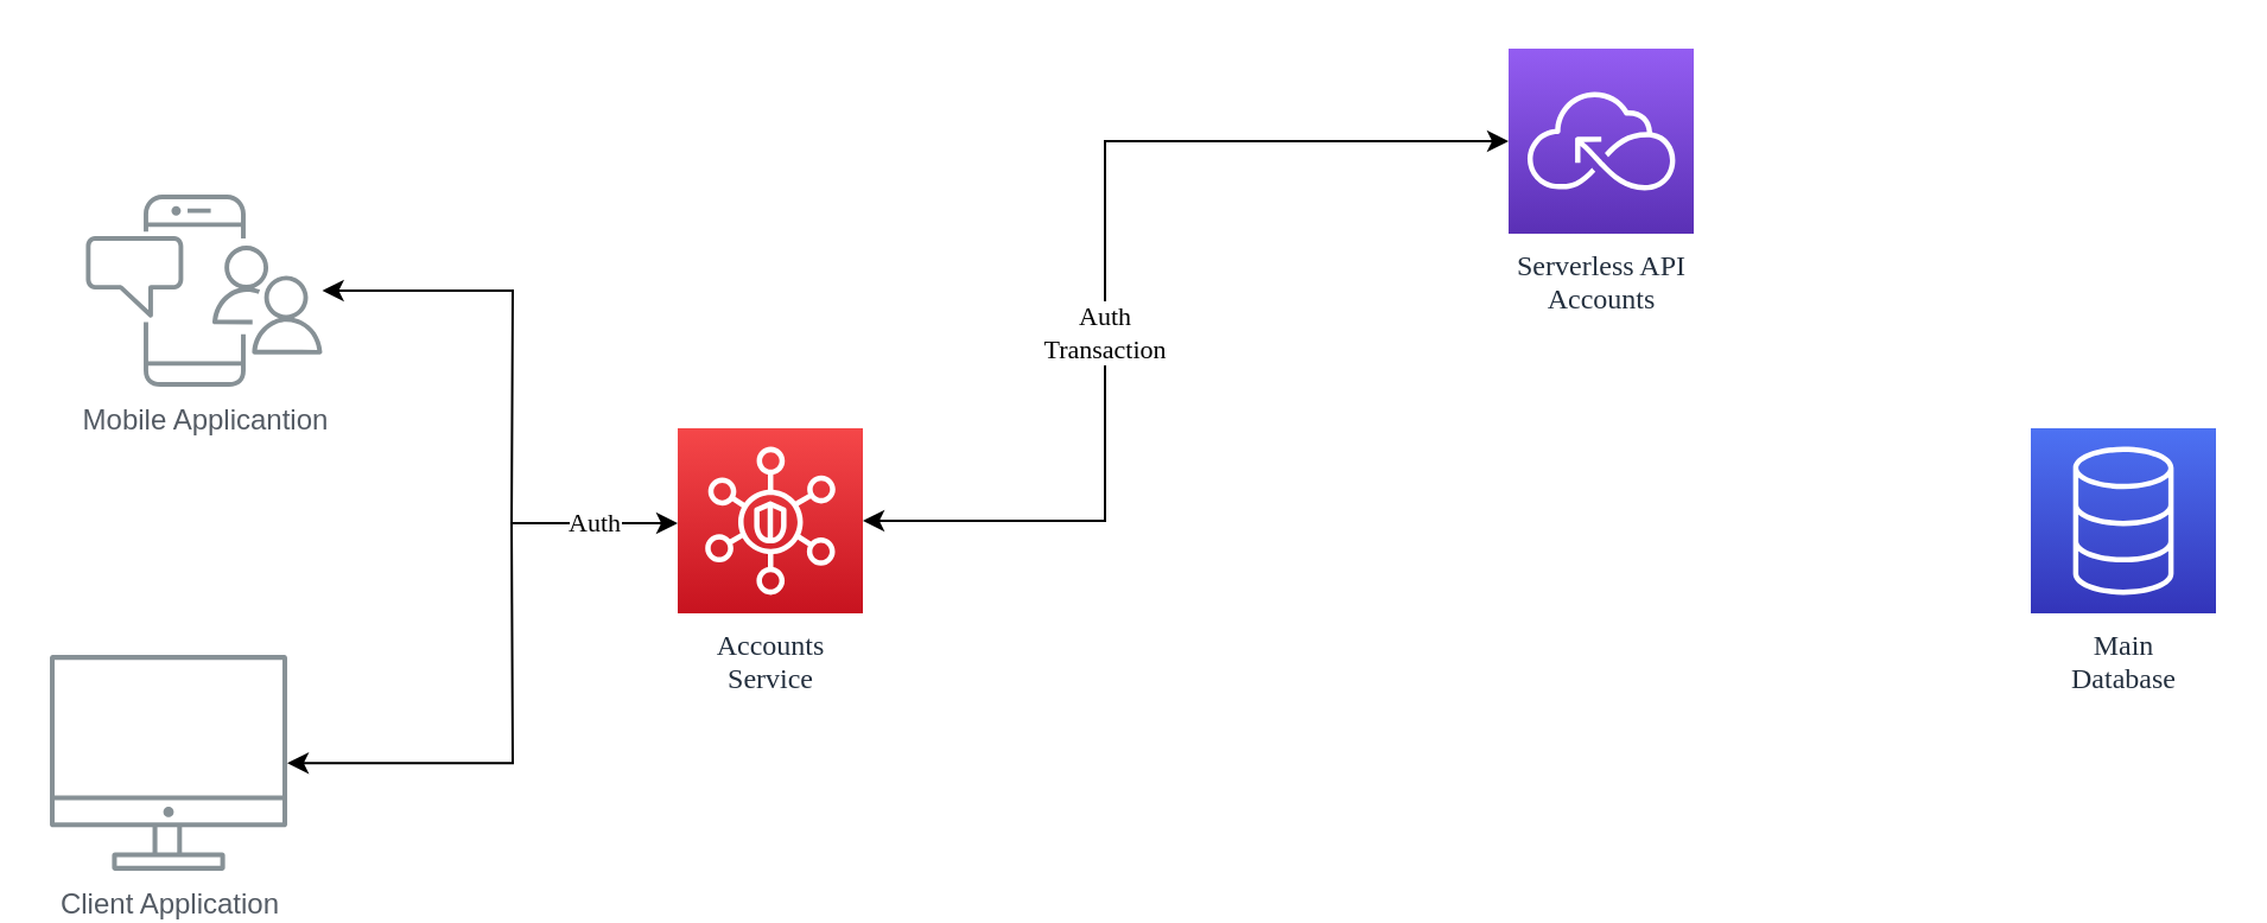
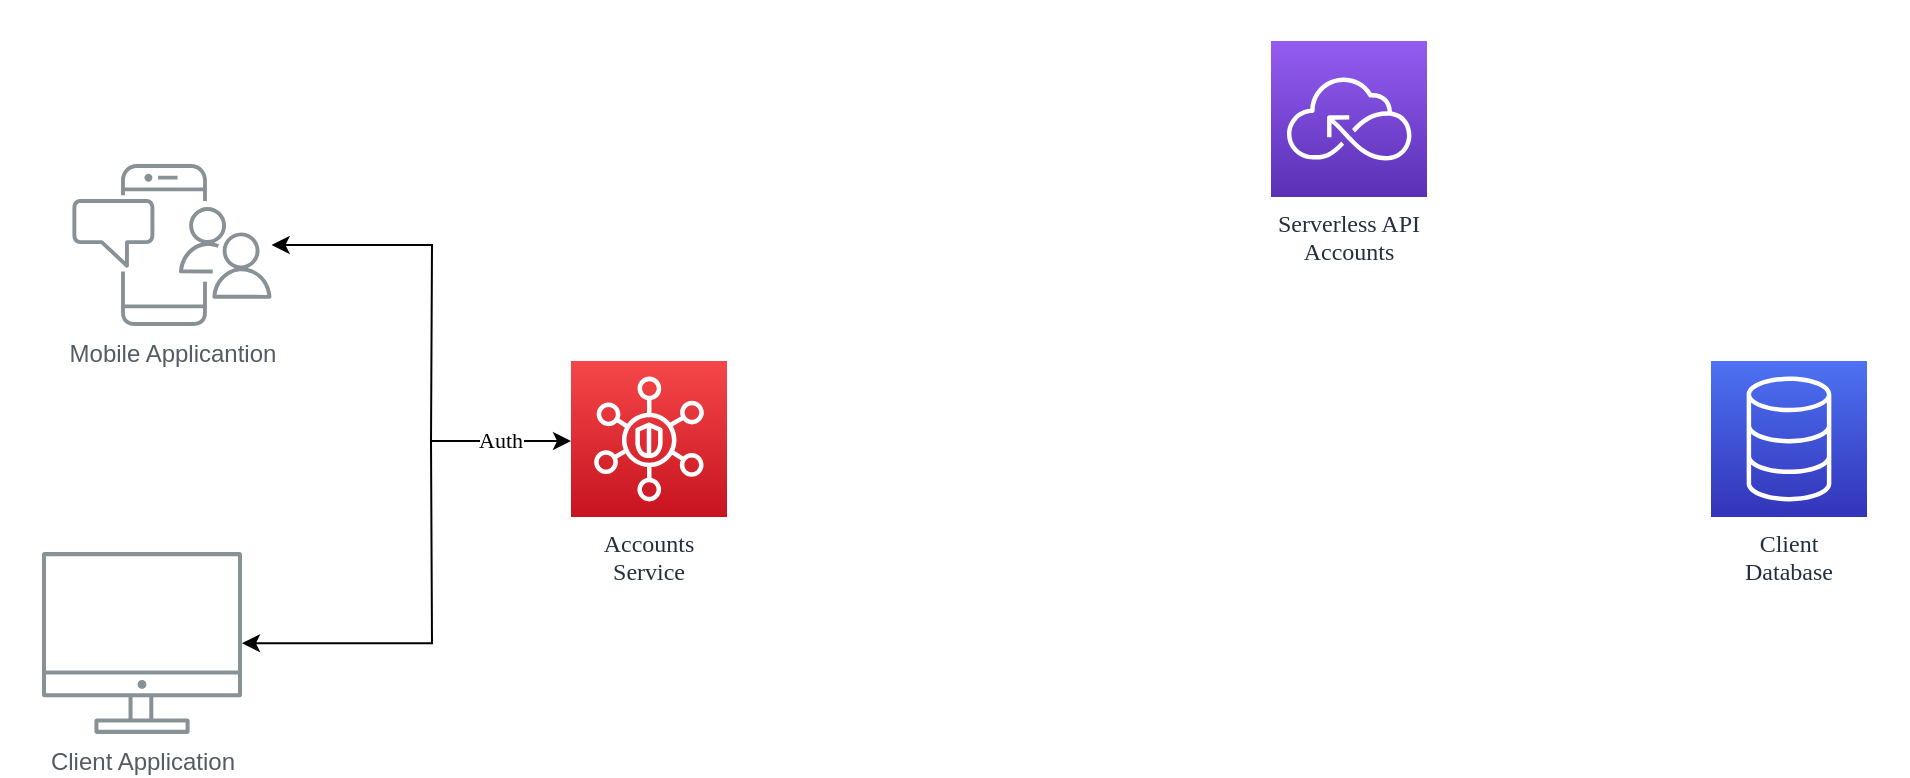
  <mxCell id="0" />
  <mxCell id="1" parent="0" />
  <mxCell id="2" style="edgeStyle=orthogonalEdgeStyle;rounded=0;orthogonalLoop=1;jettySize=auto;html=1;fontFamily=Lucida Console;endArrow=none;endFill=0;startArrow=classic;startFill=1;" edge="1" parent="1" source="3"><mxGeometry relative="1" as="geometry"><mxPoint x="215" y="220" as="targetPoint" /></mxGeometry></mxCell>
  <mxCell id="3" value="Client Application" style="outlineConnect=0;gradientColor=none;fontColor=#545B64;strokeColor=none;fillColor=#879196;dashed=0;verticalLabelPosition=bottom;verticalAlign=top;align=center;html=1;fontSize=12;fontStyle=0;aspect=fixed;shape=mxgraph.aws4.illustration_desktop;pointerEvents=1;labelBackgroundColor=#ffffff;" parent="1" vertex="1"><mxGeometry x="20.5" y="275.5" width="100" height="91" as="geometry" /></mxCell>
  <mxCell id="4" style="edgeStyle=orthogonalEdgeStyle;rounded=0;orthogonalLoop=1;jettySize=auto;html=1;fontFamily=Lucida Console;endArrow=none;endFill=0;startArrow=classic;startFill=1;" edge="1" parent="1" source="5"><mxGeometry relative="1" as="geometry"><mxPoint x="215" y="220" as="targetPoint" /></mxGeometry></mxCell>
  <mxCell id="5" value="Mobile Applicantion" style="outlineConnect=0;gradientColor=none;fontColor=#545B64;strokeColor=none;fillColor=#879196;dashed=0;verticalLabelPosition=bottom;verticalAlign=top;align=center;html=1;fontSize=12;fontStyle=0;aspect=fixed;shape=mxgraph.aws4.illustration_notification;pointerEvents=1;labelBackgroundColor=#ffffff;" parent="1" vertex="1"><mxGeometry x="35.5" y="81.5" width="100" height="81" as="geometry" /></mxCell>
  <mxCell id="6" value="Auth" style="endArrow=classic;html=1;rounded=0;fontFamily=Lucida Console;" edge="1" parent="1"><mxGeometry width="50" height="50" relative="1" as="geometry"><mxPoint x="215" y="220" as="sourcePoint" /><mxPoint x="285" y="220" as="targetPoint" /></mxGeometry></mxCell>
- <mxCell id="7" value="Auth&lt;br&gt;Transaction" style="edgeStyle=orthogonalEdgeStyle;rounded=0;orthogonalLoop=1;jettySize=auto;html=1;entryX=0;entryY=0.5;entryDx=0;entryDy=0;entryPerimeter=0;fontFamily=Lucida Console;endArrow=classic;endFill=1;startArrow=classic;startFill=1;" edge="1" parent="1" source="8" target="10"><mxGeometry x="-0.162" relative="1" as="geometry"><Array as="points"><mxPoint x="465" y="219" /><mxPoint x="465" y="59" /></Array><mxPoint as="offset" /></mxGeometry></mxCell>
  <mxCell id="8" value="Accounts &lt;br&gt;Service" style="sketch=0;points=[[0,0,0],[0.25,0,0],[0.5,0,0],[0.75,0,0],[1,0,0],[0,1,0],[0.25,1,0],[0.5,1,0],[0.75,1,0],[1,1,0],[0,0.25,0],[0,0.5,0],[0,0.75,0],[1,0.25,0],[1,0.5,0],[1,0.75,0]];outlineConnect=0;fontColor=#232F3E;gradientColor=#F54749;gradientDirection=north;fillColor=#C7131F;strokeColor=#ffffff;dashed=0;verticalLabelPosition=bottom;verticalAlign=top;align=center;html=1;fontSize=12;fontStyle=0;aspect=fixed;shape=mxgraph.aws4.resourceIcon;resIcon=mxgraph.aws4.security_hub;fontFamily=Lucida Console;" vertex="1" parent="1"><mxGeometry x="285" y="180" width="78" height="78" as="geometry" /></mxCell>
- <mxCell id="9" value="Main&lt;br&gt;Database" style="sketch=0;points=[[0,0,0],[0.25,0,0],[0.5,0,0],[0.75,0,0],[1,0,0],[0,1,0],[0.25,1,0],[0.5,1,0],[0.75,1,0],[1,1,0],[0,0.25,0],[0,0.5,0],[0,0.75,0],[1,0.25,0],[1,0.5,0],[1,0.75,0]];outlineConnect=0;fontColor=#232F3E;gradientColor=#4D72F3;gradientDirection=north;fillColor=#3334B9;strokeColor=#ffffff;dashed=0;verticalLabelPosition=bottom;verticalAlign=top;align=center;html=1;fontSize=12;fontStyle=0;aspect=fixed;shape=mxgraph.aws4.resourceIcon;resIcon=mxgraph.aws4.database;fontFamily=Lucida Console;" vertex="1" parent="1"><mxGeometry x="855" y="180" width="78" height="78" as="geometry" /></mxCell>
+ <mxCell id="9" value="Client&lt;br&gt;Database" style="sketch=0;points=[[0,0,0],[0.25,0,0],[0.5,0,0],[0.75,0,0],[1,0,0],[0,1,0],[0.25,1,0],[0.5,1,0],[0.75,1,0],[1,1,0],[0,0.25,0],[0,0.5,0],[0,0.75,0],[1,0.25,0],[1,0.5,0],[1,0.75,0]];outlineConnect=0;fontColor=#232F3E;gradientColor=#4D72F3;gradientDirection=north;fillColor=#3334B9;strokeColor=#ffffff;dashed=0;verticalLabelPosition=bottom;verticalAlign=top;align=center;html=1;fontSize=12;fontStyle=0;aspect=fixed;shape=mxgraph.aws4.resourceIcon;resIcon=mxgraph.aws4.database;fontFamily=Lucida Console;" vertex="1" parent="1"><mxGeometry x="855" y="180" width="78" height="78" as="geometry" /></mxCell>
  <mxCell id="10" value="Serverless API&lt;br&gt;Accounts" style="sketch=0;points=[[0,0,0],[0.25,0,0],[0.5,0,0],[0.75,0,0],[1,0,0],[0,1,0],[0.25,1,0],[0.5,1,0],[0.75,1,0],[1,1,0],[0,0.25,0],[0,0.5,0],[0,0.75,0],[1,0.25,0],[1,0.5,0],[1,0.75,0]];outlineConnect=0;fontColor=#232F3E;gradientColor=#945DF2;gradientDirection=north;fillColor=#5A30B5;strokeColor=#ffffff;dashed=0;verticalLabelPosition=bottom;verticalAlign=top;align=center;html=1;fontSize=12;fontStyle=0;aspect=fixed;shape=mxgraph.aws4.resourceIcon;resIcon=mxgraph.aws4.serverless;fontFamily=Lucida Console;" vertex="1" parent="1"><mxGeometry x="635" y="20" width="78" height="78" as="geometry" /></mxCell>
